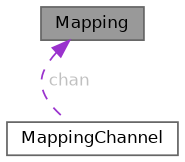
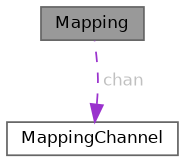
  digraph {
    node [color=gray40 fontname=Helvetica fontsize=10 shape=box style=filled]
    n1 [fillcolor=grey60 fontcolor=black height=0.2 label=Mapping width=0.4]
    n2 [fillcolor=white height=0.2 label=MappingChannel width=0.4]
-   n1 -> n2 [color=darkorchid3 dir=back fontcolor=grey fontname=Helvetica fontsize=10 label=" chan" labelfontname=Helvetica labelfontsize=10 style=dashed]
+   n2 -> n1 [color=darkorchid3 dir=back fontcolor=grey fontname=Helvetica fontsize=10 label=" chan" labelfontname=Helvetica labelfontsize=10 style=dashed]
  }
